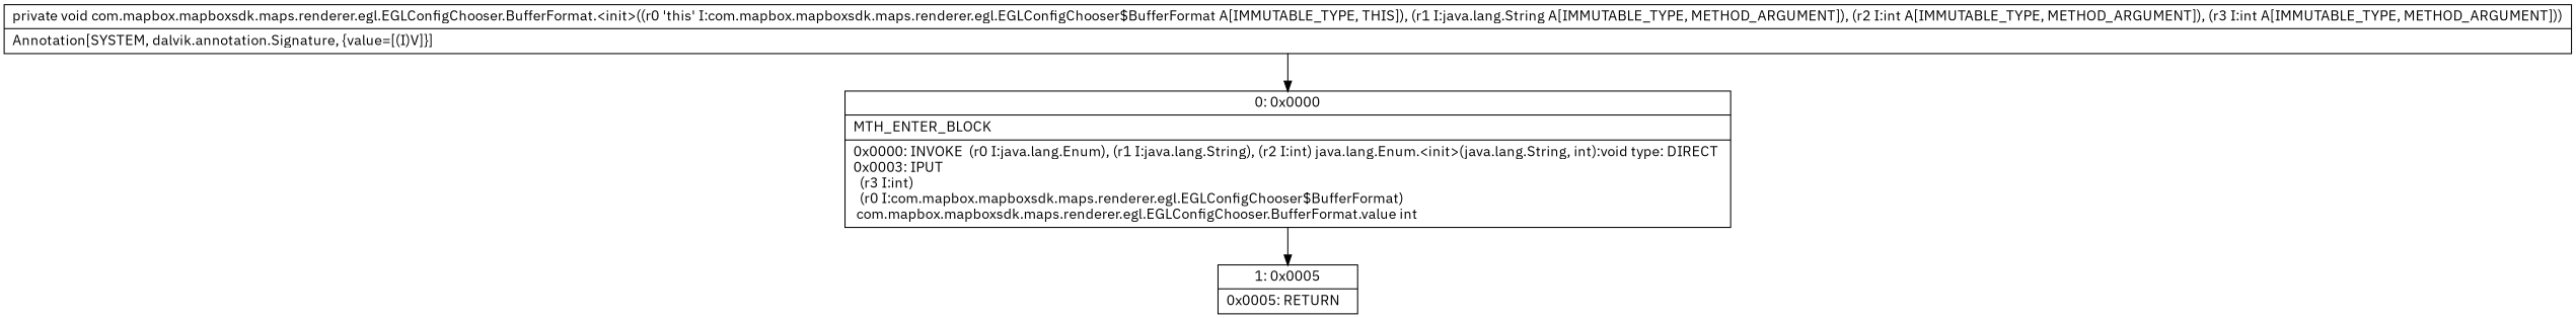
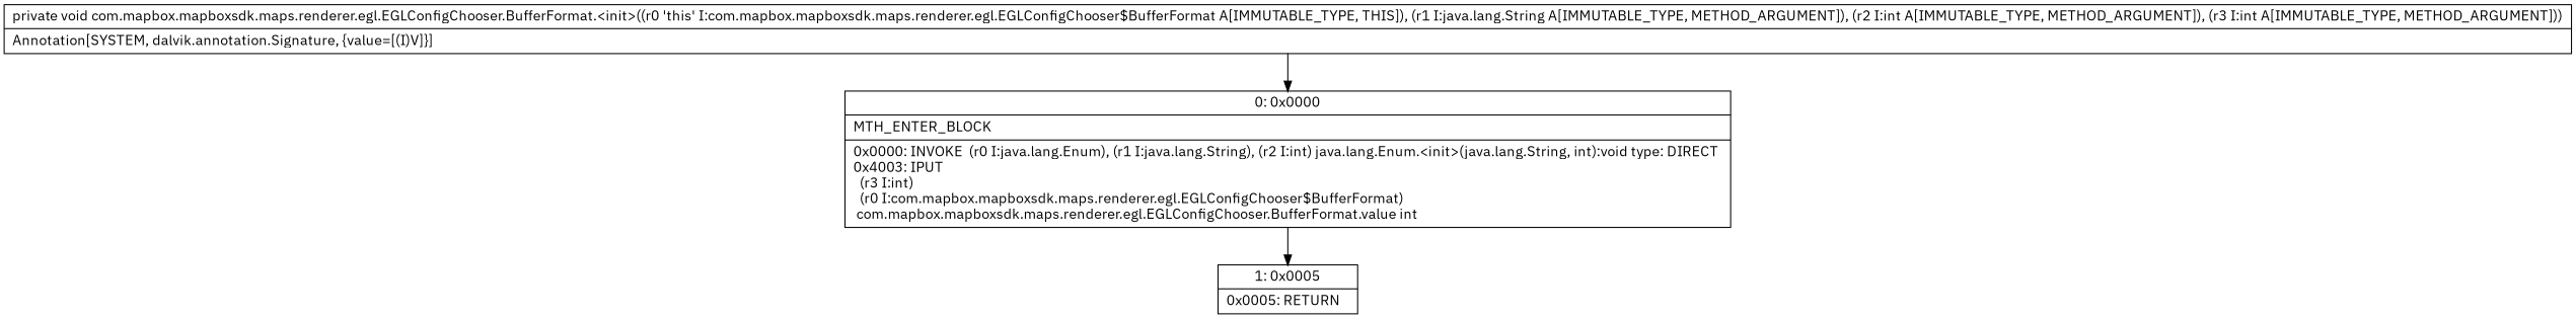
  digraph {
    fontname="IBM Plex Sans"
    node [shape=record fontname="IBM Plex Sans"]
    edge [fontname="IBM Plex Sans"]
-   n1 [label="{0\:\ 0x0000|MTH_ENTER_BLOCK\l|0x0000: INVOKE  (r0 I:java.lang.Enum), (r1 I:java.lang.String), (r2 I:int) java.lang.Enum.\<init\>(java.lang.String, int):void type: DIRECT \l0x0003: IPUT  \l  (r3 I:int)\l  (r0 I:com.mapbox.mapboxsdk.maps.renderer.egl.EGLConfigChooser$BufferFormat)\l com.mapbox.mapboxsdk.maps.renderer.egl.EGLConfigChooser.BufferFormat.value int \l}"]
+   n1 [label="{0\:\ 0x0000|MTH_ENTER_BLOCK\l|0x0000: INVOKE  (r0 I:java.lang.Enum), (r1 I:java.lang.String), (r2 I:int) java.lang.Enum.\<init\>(java.lang.String, int):void type: DIRECT \l0x4003: IPUT  \l  (r3 I:int)\l  (r0 I:com.mapbox.mapboxsdk.maps.renderer.egl.EGLConfigChooser$BufferFormat)\l com.mapbox.mapboxsdk.maps.renderer.egl.EGLConfigChooser.BufferFormat.value int \l}"]
    n2 [label="{1\:\ 0x0005|0x0005: RETURN   \l}"]
    n3 [label="{private void com.mapbox.mapboxsdk.maps.renderer.egl.EGLConfigChooser.BufferFormat.\<init\>((r0 'this' I:com.mapbox.mapboxsdk.maps.renderer.egl.EGLConfigChooser$BufferFormat A[IMMUTABLE_TYPE, THIS]), (r1 I:java.lang.String A[IMMUTABLE_TYPE, METHOD_ARGUMENT]), (r2 I:int A[IMMUTABLE_TYPE, METHOD_ARGUMENT]), (r3 I:int A[IMMUTABLE_TYPE, METHOD_ARGUMENT]))  | Annotation[SYSTEM, dalvik.annotation.Signature, \{value=[(I)V]\}]\l}"]
    n1 -> n2
    n3 -> n1
  }
